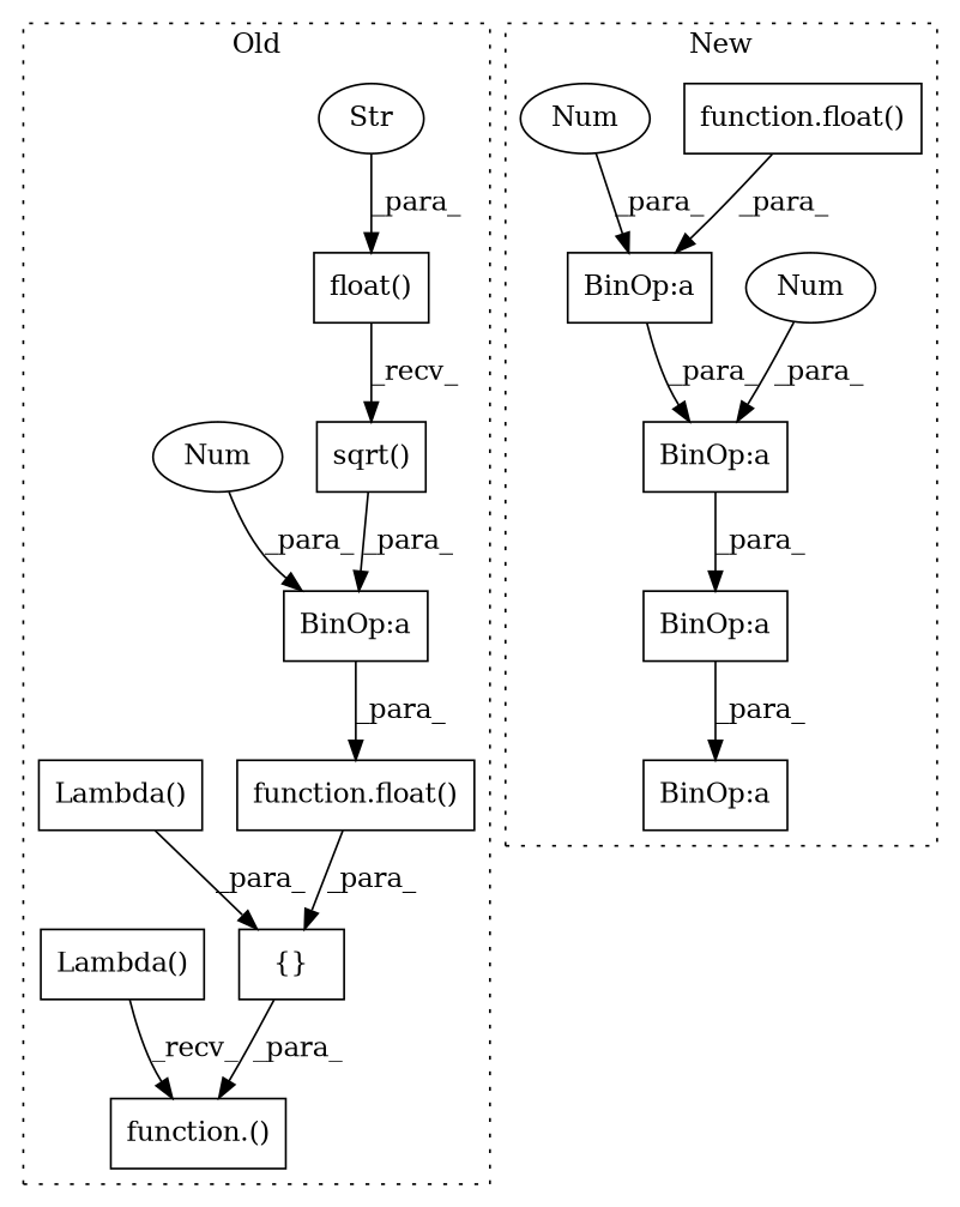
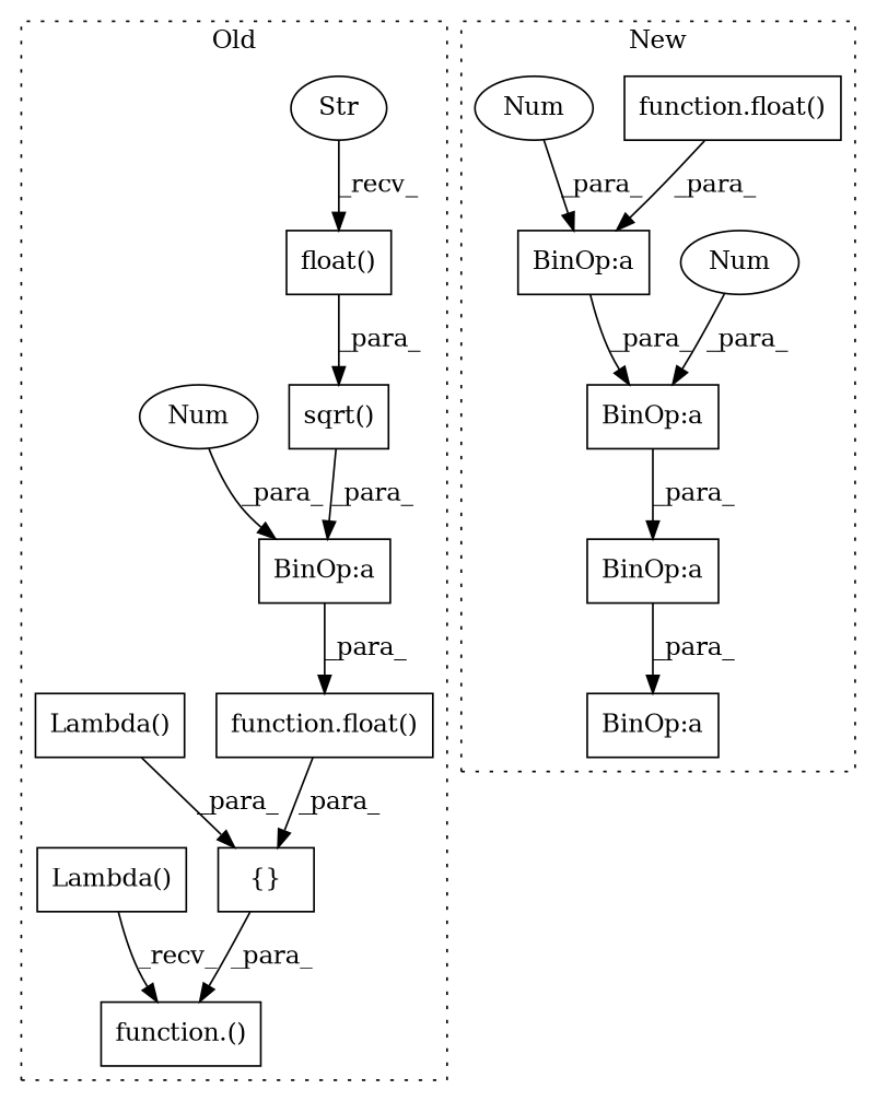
  digraph {
    node [a=75 l=3 shape=box]
    n1 [l="8,1" label="float()" s="1343,1369"]
    n2 [a=66 l=9 label=Str s=1360 shape=ellipse]
    n3 [a=82 label="BinOp:a" s=1327]
    n4 [l="6,1" label="function.float()" s="1318,1371"]
    n5 [l="13,1" label="sqrt()" s="1330,1370"]
    n6 [a=76 label=Num s=1324 shape=ellipse]
    n7 [a=59 l="1,0" label="{}" s="5496,5520"]
    n8 [l="20,1" label="Lambda()" s="4527,4599"]
    n9 [l="56,1" label="function.()" s="5440,5521"]
    n10 [l="20,1" label="Lambda()" s="5440,5494"]
    n11 [l="6,1" label="function.float()" s="1482,1495"]
    n12 [a=82 label="BinOp:a" s=1478]
    n13 [a=82 l=4 label="BinOp:a" s=1496]
    n14 [a=76 label=Num s=1475 shape=ellipse]
    n15 [a=76 label=Num s=1500 shape=ellipse]
    n16 [a=82 label="BinOp:a" s=5840]
    n17 [a=82 label="BinOp:a" s=4855]
    subgraph cluster_1 {
      label=Old
      style=dotted
      n1
      n2
      n3
      n4
      n5
      n6
      n7
      n8
      n9
      n10
    }
    subgraph cluster_2 {
      label=New
      style=dotted
      n11
      n12
      n13
      n14
      n15
      n16
      n17
    }
-   n1 -> n5 [label=_recv_]
-   n2 -> n1 [label=_para_]
+   n1 -> n5 [label=_para_]
+   n2 -> n1 [label=_recv_]
    n3 -> n4 [label=_para_]
    n4 -> n7 [label=_para_]
    n5 -> n3 [label=_para_]
    n6 -> n3 [label=_para_]
    n7 -> n9 [label=_para_]
    n8 -> n7 [label=_para_]
    n10 -> n9 [label=_recv_]
    n11 -> n13 [label=_para_]
    n12 -> n17 [label=_para_]
    n13 -> n12 [label=_para_]
    n14 -> n12 [label=_para_]
    n15 -> n13 [label=_para_]
    n17 -> n16 [label=_para_]
  }
